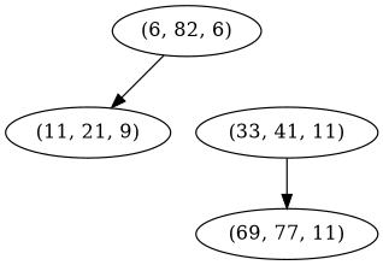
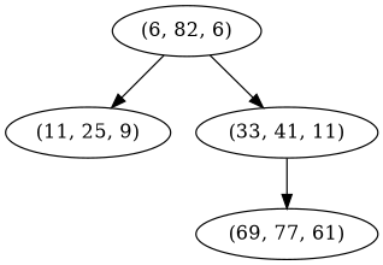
  digraph {
    "(6, 82, 6)"
-   "(11, 25, 9)" [label="(11, 21, 9)"]
+   "(11, 25, 9)"
    "(33, 41, 11)"
-   "(69, 77, 11)"
+   "(69, 77, 11)" [label="(69, 77, 61)"]
    "(6, 82, 6)" -> "(11, 25, 9)"
+   "(6, 82, 6)" -> "(33, 41, 11)"
    "(33, 41, 11)" -> "(69, 77, 11)"
  }
